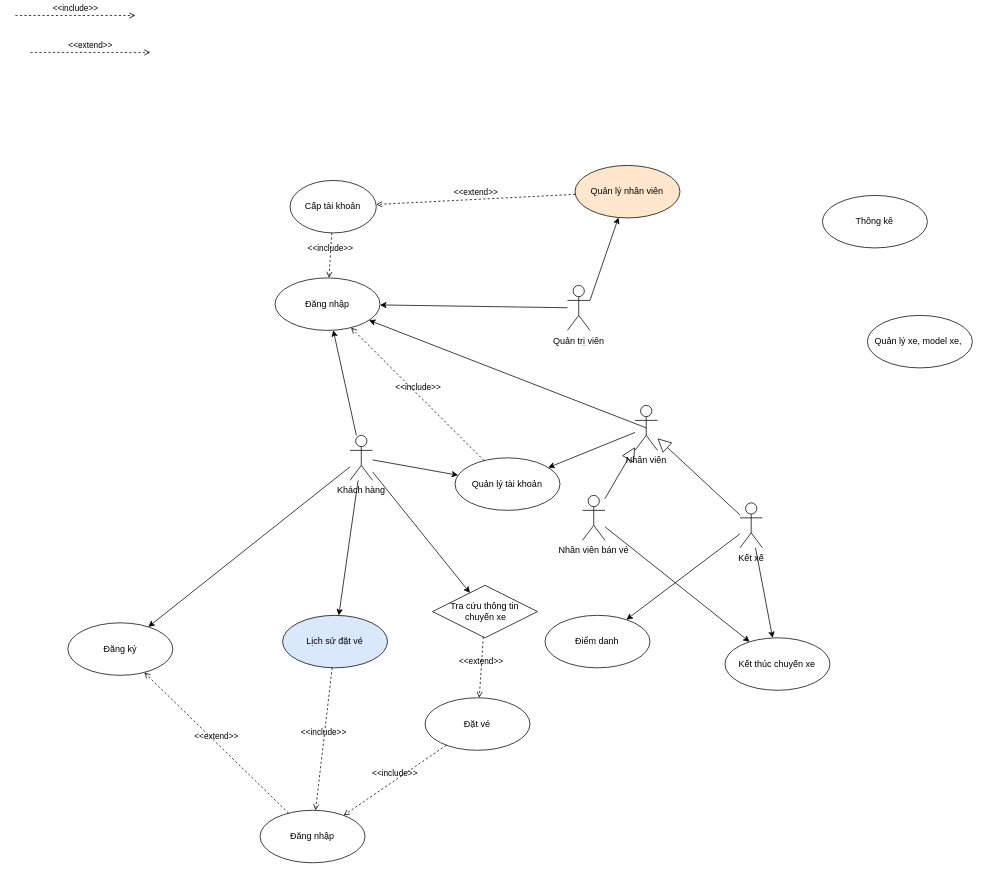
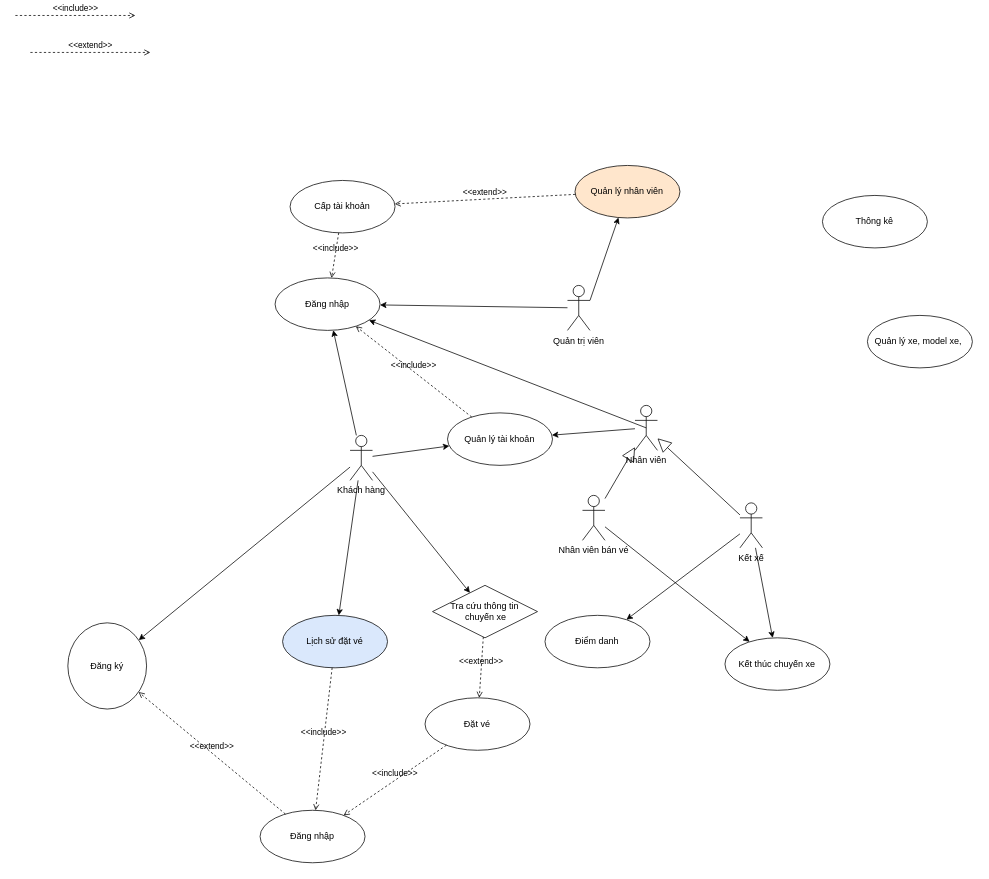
  <mxCell id="0" />
  <mxCell id="1" parent="0" />
  <mxCell id="2" style="rounded=0;orthogonalLoop=1;jettySize=auto;html=1;" edge="1" parent="1" source="6" target="11"><mxGeometry relative="1" as="geometry" /></mxCell>
  <mxCell id="3" style="edgeStyle=none;rounded=0;orthogonalLoop=1;jettySize=auto;html=1;" edge="1" parent="1" source="6" target="12"><mxGeometry relative="1" as="geometry" /></mxCell>
  <mxCell id="4" style="edgeStyle=none;rounded=0;orthogonalLoop=1;jettySize=auto;html=1;" edge="1" parent="1" source="6" target="13"><mxGeometry relative="1" as="geometry" /></mxCell>
  <mxCell id="5" value="" style="edgeStyle=none;rounded=0;orthogonalLoop=1;jettySize=auto;html=1;" edge="1" parent="1" source="6" target="31"><mxGeometry relative="1" as="geometry"><mxPoint x="431.35" y="420" as="targetPoint" /></mxGeometry></mxCell>
  <mxCell id="6" value="Khách hàng" style="shape=umlActor;verticalLabelPosition=bottom;verticalAlign=top;html=1;outlineConnect=0;" vertex="1" parent="1"><mxGeometry x="466.35" y="580" width="30" height="60" as="geometry" /></mxCell>
  <mxCell id="7" value="Nhân viên bán vé" style="shape=umlActor;verticalLabelPosition=bottom;verticalAlign=top;html=1;outlineConnect=0;" vertex="1" parent="1"><mxGeometry x="776.35" y="660" width="30" height="60" as="geometry" /></mxCell>
  <mxCell id="8" value="Kết xế" style="shape=umlActor;verticalLabelPosition=bottom;verticalAlign=top;html=1;outlineConnect=0;" vertex="1" parent="1"><mxGeometry x="986.35" y="670" width="30" height="60" as="geometry" /></mxCell>
  <mxCell id="9" style="edgeStyle=none;rounded=0;orthogonalLoop=1;jettySize=auto;html=1;exitX=1;exitY=0.333;exitDx=0;exitDy=0;exitPerimeter=0;" edge="1" parent="1" source="10" target="39"><mxGeometry relative="1" as="geometry"><mxPoint x="896.35" y="165" as="targetPoint" /></mxGeometry></mxCell>
  <mxCell id="10" value="Quản trị viên" style="shape=umlActor;verticalLabelPosition=bottom;verticalAlign=top;html=1;outlineConnect=0;" vertex="1" parent="1"><mxGeometry x="756.35" y="380" width="30" height="60" as="geometry" /></mxCell>
- <mxCell id="11" value="Quản lý tài khoản" style="ellipse;whiteSpace=wrap;html=1;" vertex="1" parent="1"><mxGeometry x="606.35" y="610" width="140" height="70" as="geometry" /></mxCell>
+ <mxCell id="11" value="Quản lý tài khoản" style="ellipse;whiteSpace=wrap;html=1;" vertex="1" parent="1"><mxGeometry x="596.35" y="550" width="140" height="70" as="geometry" /></mxCell>
  <mxCell id="12" value="Tra cứu thông tin&lt;br&gt;&amp;nbsp;chuyến xe" style="rhombus;whiteSpace=wrap;html=1;" vertex="1" parent="1"><mxGeometry x="576.35" y="780" width="140" height="70" as="geometry" /></mxCell>
  <mxCell id="13" value="Lịch sử đặt vé" style="ellipse;whiteSpace=wrap;html=1;fillColor=#dae8fc;" vertex="1" parent="1"><mxGeometry x="376.35" y="820" width="140" height="70" as="geometry" /></mxCell>
  <mxCell id="14" value="Đặt vé" style="ellipse;whiteSpace=wrap;html=1;" vertex="1" parent="1"><mxGeometry x="566.35" y="930" width="140" height="70" as="geometry" /></mxCell>
  <mxCell id="15" value="Đăng nhập" style="ellipse;whiteSpace=wrap;html=1;" vertex="1" parent="1"><mxGeometry x="346.35" y="1080" width="140" height="70" as="geometry" /></mxCell>
- <mxCell id="16" value="Đăng ký" style="ellipse;whiteSpace=wrap;html=1;" vertex="1" parent="1"><mxGeometry x="90" y="830" width="140" height="70" as="geometry" /></mxCell>
+ <mxCell id="16" value="Đăng ký" style="ellipse;whiteSpace=wrap;html=1;" vertex="1" parent="1"><mxGeometry x="90" y="830" width="105" height="115" as="geometry" /></mxCell>
  <mxCell id="17" value="&amp;lt;&amp;lt;include&amp;gt;&amp;gt;" style="html=1;verticalAlign=bottom;labelBackgroundColor=none;endArrow=open;endFill=0;dashed=1;rounded=0;" edge="1" parent="1" source="14" target="15"><mxGeometry width="160" relative="1" as="geometry"><mxPoint x="416.35" y="940" as="sourcePoint" /><mxPoint x="576.35" y="940" as="targetPoint" /></mxGeometry></mxCell>
  <mxCell id="18" value="&amp;lt;&amp;lt;include&amp;gt;&amp;gt;" style="html=1;verticalAlign=bottom;labelBackgroundColor=none;endArrow=open;endFill=0;dashed=1;rounded=0;" edge="1" parent="1"><mxGeometry width="160" relative="1" as="geometry"><mxPoint x="20" y="20" as="sourcePoint" /><mxPoint x="180" y="20" as="targetPoint" /></mxGeometry></mxCell>
  <mxCell id="19" value="&amp;lt;&amp;lt;extend&amp;gt;&amp;gt;" style="html=1;verticalAlign=bottom;labelBackgroundColor=none;endArrow=open;endFill=0;dashed=1;rounded=0;" edge="1" parent="1"><mxGeometry width="160" relative="1" as="geometry"><mxPoint x="40" y="69.29" as="sourcePoint" /><mxPoint x="200" y="69.29" as="targetPoint" /></mxGeometry></mxCell>
  <mxCell id="20" value="&amp;lt;&amp;lt;extend&amp;gt;&amp;gt;" style="html=1;verticalAlign=bottom;labelBackgroundColor=none;endArrow=open;endFill=0;dashed=1;rounded=0;" edge="1" parent="1" source="12" target="14"><mxGeometry width="160" relative="1" as="geometry"><mxPoint x="756.35" y="820" as="sourcePoint" /><mxPoint x="916.35" y="820" as="targetPoint" /></mxGeometry></mxCell>
  <mxCell id="21" value="&amp;lt;&amp;lt;include&amp;gt;&amp;gt;" style="html=1;verticalAlign=bottom;labelBackgroundColor=none;endArrow=open;endFill=0;dashed=1;rounded=0;" edge="1" parent="1" source="13" target="15"><mxGeometry width="160" relative="1" as="geometry"><mxPoint x="656.35" y="810" as="sourcePoint" /><mxPoint x="816.35" y="810" as="targetPoint" /></mxGeometry></mxCell>
  <mxCell id="22" style="edgeStyle=none;rounded=0;orthogonalLoop=1;jettySize=auto;html=1;" edge="1" parent="1" source="6" target="16"><mxGeometry relative="1" as="geometry"><mxPoint x="526.35" y="610" as="sourcePoint" /><mxPoint x="251.883" y="804.845" as="targetPoint" /></mxGeometry></mxCell>
  <mxCell id="23" value="&amp;lt;&amp;lt;extend&amp;gt;&amp;gt;" style="html=1;verticalAlign=bottom;labelBackgroundColor=none;endArrow=open;endFill=0;dashed=1;rounded=0;" edge="1" parent="1" source="15" target="16"><mxGeometry width="160" relative="1" as="geometry"><mxPoint x="726.35" y="950" as="sourcePoint" /><mxPoint x="240.001" y="867.942" as="targetPoint" /></mxGeometry></mxCell>
  <mxCell id="24" value="Nhân viên&lt;br&gt;" style="shape=umlActor;verticalLabelPosition=bottom;verticalAlign=top;html=1;outlineConnect=0;" vertex="1" parent="1"><mxGeometry x="846.35" y="540" width="30" height="60" as="geometry" /></mxCell>
  <mxCell id="25" value="" style="endArrow=block;endSize=16;endFill=0;html=1;rounded=0;" edge="1" parent="1" source="7" target="24"><mxGeometry width="160" relative="1" as="geometry"><mxPoint x="756.35" y="530" as="sourcePoint" /><mxPoint x="846.35" y="650" as="targetPoint" /></mxGeometry></mxCell>
  <mxCell id="26" value="" style="endArrow=block;endSize=16;endFill=0;html=1;rounded=0;" edge="1" parent="1" source="8" target="24"><mxGeometry width="160" relative="1" as="geometry"><mxPoint x="901.35" y="545" as="sourcePoint" /><mxPoint x="1026.35" y="675" as="targetPoint" /></mxGeometry></mxCell>
  <mxCell id="27" style="rounded=0;orthogonalLoop=1;jettySize=auto;html=1;" edge="1" parent="1" source="24" target="11"><mxGeometry relative="1" as="geometry"><mxPoint x="506.35" y="625.312" as="sourcePoint" /><mxPoint x="759.134" y="714.836" as="targetPoint" /></mxGeometry></mxCell>
  <mxCell id="28" style="edgeStyle=none;rounded=0;orthogonalLoop=1;jettySize=auto;html=1;exitX=0.5;exitY=1;exitDx=0;exitDy=0;" edge="1" parent="1"><mxGeometry relative="1" as="geometry"><mxPoint x="246.35" y="880" as="sourcePoint" /><mxPoint x="246.35" y="880" as="targetPoint" /></mxGeometry></mxCell>
  <mxCell id="29" style="rounded=0;orthogonalLoop=1;jettySize=auto;html=1;" edge="1" parent="1" source="7" target="34"><mxGeometry relative="1" as="geometry"><mxPoint x="856.35" y="576.319" as="sourcePoint" /><mxPoint x="709.356" y="540.25" as="targetPoint" /></mxGeometry></mxCell>
  <mxCell id="30" value="&amp;lt;&amp;lt;include&amp;gt;&amp;gt;" style="html=1;verticalAlign=bottom;labelBackgroundColor=none;endArrow=open;endFill=0;dashed=1;rounded=0;" edge="1" parent="1" source="11" target="31"><mxGeometry width="160" relative="1" as="geometry"><mxPoint x="426.35" y="310" as="sourcePoint" /><mxPoint x="406.35" y="290" as="targetPoint" /></mxGeometry></mxCell>
  <mxCell id="31" value="Đăng nhập" style="ellipse;whiteSpace=wrap;html=1;" vertex="1" parent="1"><mxGeometry x="366.35" y="370" width="140" height="70" as="geometry" /></mxCell>
  <mxCell id="32" style="rounded=0;orthogonalLoop=1;jettySize=auto;html=1;" edge="1" parent="1" source="8" target="33"><mxGeometry relative="1" as="geometry"><mxPoint x="986.35" y="710" as="sourcePoint" /><mxPoint x="912.125" y="812.459" as="targetPoint" /></mxGeometry></mxCell>
  <mxCell id="33" value="Điểm danh" style="ellipse;whiteSpace=wrap;html=1;" vertex="1" parent="1"><mxGeometry x="726.35" y="820" width="140" height="70" as="geometry" /></mxCell>
  <mxCell id="34" value="Kết thúc chuyến xe" style="ellipse;whiteSpace=wrap;html=1;" vertex="1" parent="1"><mxGeometry x="966.35" y="850" width="140" height="70" as="geometry" /></mxCell>
- <mxCell id="35" value="Cấp tài khoản" style="ellipse;whiteSpace=wrap;html=1;" vertex="1" parent="1"><mxGeometry x="386.35" y="240" width="115" height="70" as="geometry" /></mxCell>
+ <mxCell id="35" value="Cấp tài khoản" style="ellipse;whiteSpace=wrap;html=1;" vertex="1" parent="1"><mxGeometry x="386.35" y="240" width="140" height="70" as="geometry" /></mxCell>
  <mxCell id="36" value="" style="edgeStyle=none;rounded=0;orthogonalLoop=1;jettySize=auto;html=1;exitX=0.5;exitY=0.5;exitDx=0;exitDy=0;exitPerimeter=0;" edge="1" parent="1" source="24" target="31"><mxGeometry relative="1" as="geometry"><mxPoint x="406.35" y="422.843" as="sourcePoint" /><mxPoint x="665.639" y="299.127" as="targetPoint" /></mxGeometry></mxCell>
  <mxCell id="37" value="" style="edgeStyle=none;rounded=0;orthogonalLoop=1;jettySize=auto;html=1;" edge="1" parent="1" source="10" target="31"><mxGeometry relative="1" as="geometry"><mxPoint x="771.35" y="390" as="sourcePoint" /><mxPoint x="732.525" y="309.053" as="targetPoint" /></mxGeometry></mxCell>
  <mxCell id="38" value="&amp;lt;&amp;lt;include&amp;gt;&amp;gt;" style="html=1;verticalAlign=bottom;labelBackgroundColor=none;endArrow=open;endFill=0;dashed=1;rounded=0;" edge="1" parent="1" source="35" target="31"><mxGeometry width="160" relative="1" as="geometry"><mxPoint x="876.35" y="290" as="sourcePoint" /><mxPoint x="1036.35" y="290" as="targetPoint" /></mxGeometry></mxCell>
  <mxCell id="39" value="Quản lý nhân viên" style="ellipse;whiteSpace=wrap;html=1;fillColor=#ffe6cc;" vertex="1" parent="1"><mxGeometry x="766.35" y="220" width="140" height="70" as="geometry" /></mxCell>
  <mxCell id="40" value="&amp;lt;&amp;lt;extend&amp;gt;&amp;gt;" style="html=1;verticalAlign=bottom;labelBackgroundColor=none;endArrow=open;endFill=0;dashed=1;rounded=0;" edge="1" parent="1" source="39" target="35"><mxGeometry width="160" relative="1" as="geometry"><mxPoint x="676.35" y="120" as="sourcePoint" /><mxPoint x="836.35" y="120" as="targetPoint" /></mxGeometry></mxCell>
  <mxCell id="41" value="Thông kê&lt;span style=&quot;color: rgba(0 , 0 , 0 , 0) ; font-family: monospace ; font-size: 0px&quot;&gt;%3CmxGraphModel%3E%3Croot%3E%3CmxCell%20id%3D%220%22%2F%3E%3CmxCell%20id%3D%221%22%20parent%3D%220%22%2F%3E%3CmxCell%20id%3D%222%22%20value%3D%22Qu%E1%BA%A3n%20l%C3%BD%20nh%C3%A2n%20vi%C3%AAn%22%20style%3D%22ellipse%3BwhiteSpace%3Dwrap%3Bhtml%3D1%3B%22%20vertex%3D%221%22%20parent%3D%221%22%3E%3CmxGeometry%20x%3D%22930%22%20y%3D%22190%22%20width%3D%22140%22%20height%3D%2270%22%20as%3D%22geometry%22%2F%3E%3C%2FmxCell%3E%3C%2Froot%3E%3C%2FmxGraphModel%3E&lt;/span&gt;" style="ellipse;whiteSpace=wrap;html=1;" vertex="1" parent="1"><mxGeometry x="1096.35" y="260" width="140" height="70" as="geometry" /></mxCell>
  <mxCell id="42" value="Quản lý xe, model xe,&amp;nbsp;" style="ellipse;whiteSpace=wrap;html=1;" vertex="1" parent="1"><mxGeometry x="1156.35" y="420" width="140" height="70" as="geometry" /></mxCell>
  <mxCell id="43" style="rounded=0;orthogonalLoop=1;jettySize=auto;html=1;" edge="1" parent="1" source="8" target="34"><mxGeometry relative="1" as="geometry"><mxPoint x="996.35" y="728.906" as="sourcePoint" /><mxPoint x="922.125" y="822.459" as="targetPoint" /></mxGeometry></mxCell>
